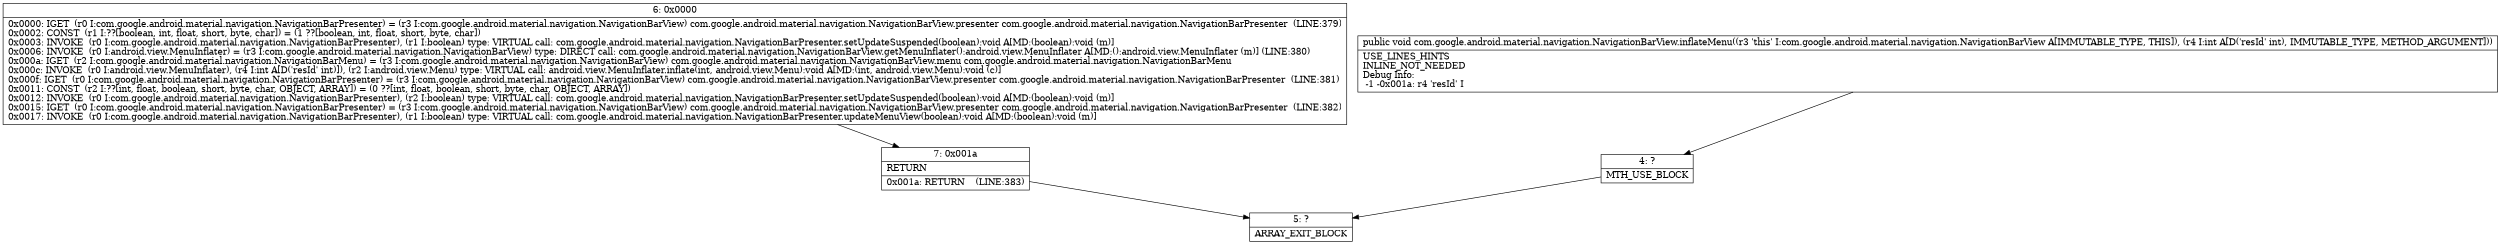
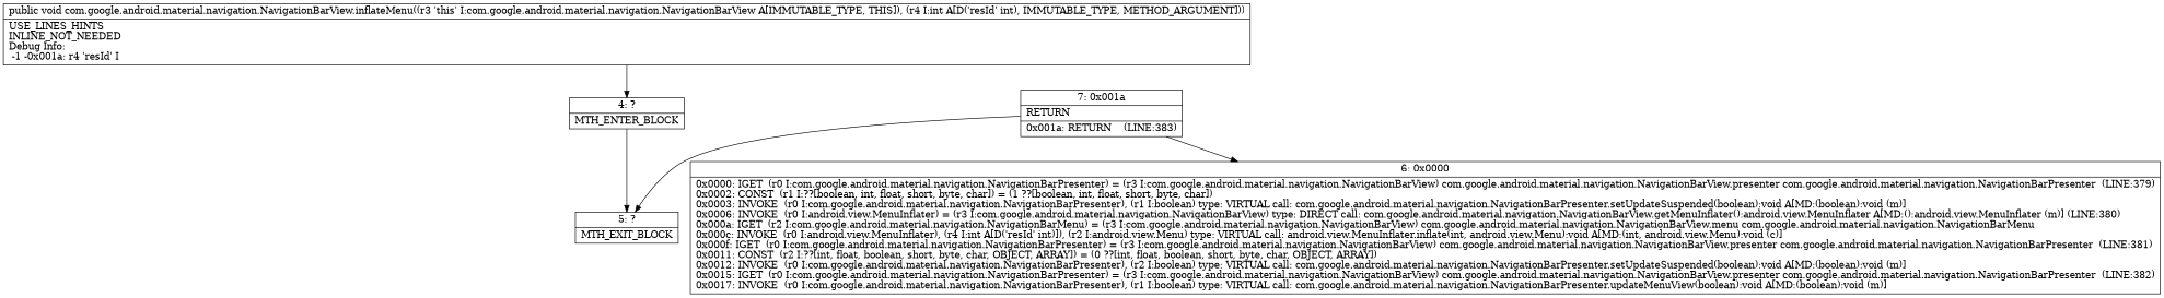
  digraph {
    node [shape=record]
-   n1 [label="{4\:\ ?|MTH_USE_BLOCK\l}"]
-   n2 [label="{5\:\ ?|ARRAY_EXIT_BLOCK\l}"]
+   n1 [label="{4\:\ ?|MTH_ENTER_BLOCK\l}"]
+   n2 [label="{5\:\ ?|MTH_EXIT_BLOCK\l}"]
    n3 [label="{6\:\ 0x0000|0x0000: IGET  (r0 I:com.google.android.material.navigation.NavigationBarPresenter) = (r3 I:com.google.android.material.navigation.NavigationBarView) com.google.android.material.navigation.NavigationBarView.presenter com.google.android.material.navigation.NavigationBarPresenter  (LINE:379)\l0x0002: CONST  (r1 I:??[boolean, int, float, short, byte, char]) = (1 ??[boolean, int, float, short, byte, char]) \l0x0003: INVOKE  (r0 I:com.google.android.material.navigation.NavigationBarPresenter), (r1 I:boolean) type: VIRTUAL call: com.google.android.material.navigation.NavigationBarPresenter.setUpdateSuspended(boolean):void A[MD:(boolean):void (m)]\l0x0006: INVOKE  (r0 I:android.view.MenuInflater) = (r3 I:com.google.android.material.navigation.NavigationBarView) type: DIRECT call: com.google.android.material.navigation.NavigationBarView.getMenuInflater():android.view.MenuInflater A[MD:():android.view.MenuInflater (m)] (LINE:380)\l0x000a: IGET  (r2 I:com.google.android.material.navigation.NavigationBarMenu) = (r3 I:com.google.android.material.navigation.NavigationBarView) com.google.android.material.navigation.NavigationBarView.menu com.google.android.material.navigation.NavigationBarMenu \l0x000c: INVOKE  (r0 I:android.view.MenuInflater), (r4 I:int A[D('resId' int)]), (r2 I:android.view.Menu) type: VIRTUAL call: android.view.MenuInflater.inflate(int, android.view.Menu):void A[MD:(int, android.view.Menu):void (c)]\l0x000f: IGET  (r0 I:com.google.android.material.navigation.NavigationBarPresenter) = (r3 I:com.google.android.material.navigation.NavigationBarView) com.google.android.material.navigation.NavigationBarView.presenter com.google.android.material.navigation.NavigationBarPresenter  (LINE:381)\l0x0011: CONST  (r2 I:??[int, float, boolean, short, byte, char, OBJECT, ARRAY]) = (0 ??[int, float, boolean, short, byte, char, OBJECT, ARRAY]) \l0x0012: INVOKE  (r0 I:com.google.android.material.navigation.NavigationBarPresenter), (r2 I:boolean) type: VIRTUAL call: com.google.android.material.navigation.NavigationBarPresenter.setUpdateSuspended(boolean):void A[MD:(boolean):void (m)]\l0x0015: IGET  (r0 I:com.google.android.material.navigation.NavigationBarPresenter) = (r3 I:com.google.android.material.navigation.NavigationBarView) com.google.android.material.navigation.NavigationBarView.presenter com.google.android.material.navigation.NavigationBarPresenter  (LINE:382)\l0x0017: INVOKE  (r0 I:com.google.android.material.navigation.NavigationBarPresenter), (r1 I:boolean) type: VIRTUAL call: com.google.android.material.navigation.NavigationBarPresenter.updateMenuView(boolean):void A[MD:(boolean):void (m)]\l}"]
    n4 [label="{7\:\ 0x001a|RETURN\l|0x001a: RETURN    (LINE:383)\l}"]
    n5 [label="{public void com.google.android.material.navigation.NavigationBarView.inflateMenu((r3 'this' I:com.google.android.material.navigation.NavigationBarView A[IMMUTABLE_TYPE, THIS]), (r4 I:int A[D('resId' int), IMMUTABLE_TYPE, METHOD_ARGUMENT]))  | USE_LINES_HINTS\lINLINE_NOT_NEEDED\lDebug Info:\l  \-1 \-0x001a: r4 'resId' I\l}"]
    n1 -> n2
-   n3 -> n4
+   n4 -> n3
    n4 -> n2
    n5 -> n1
  }
